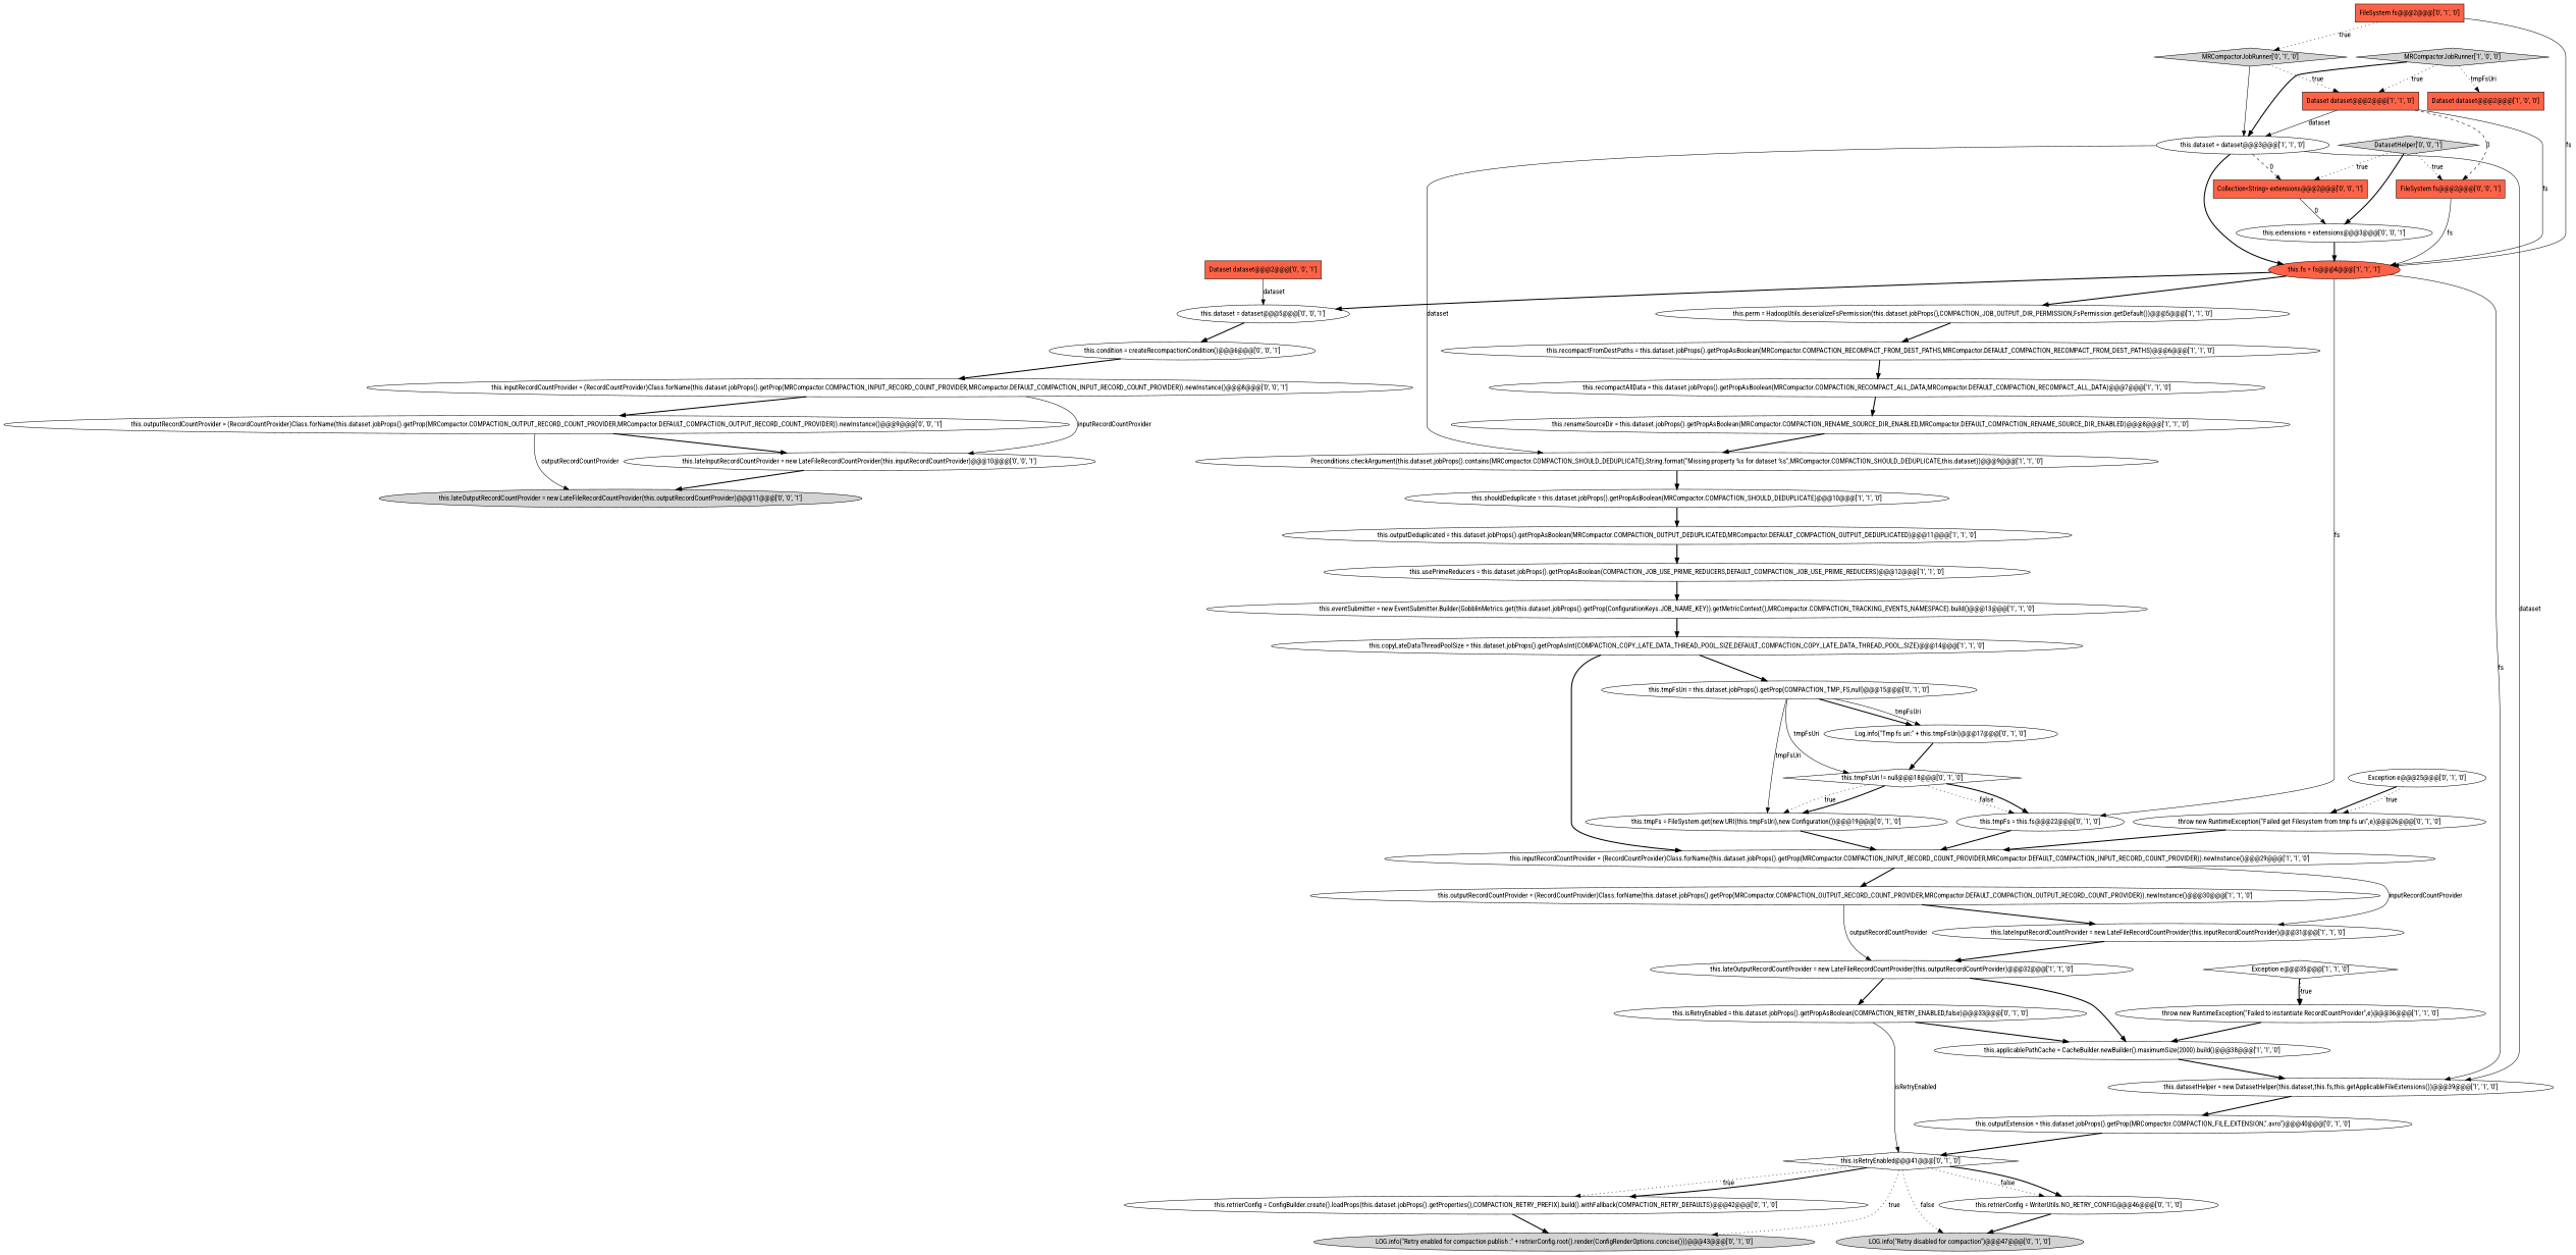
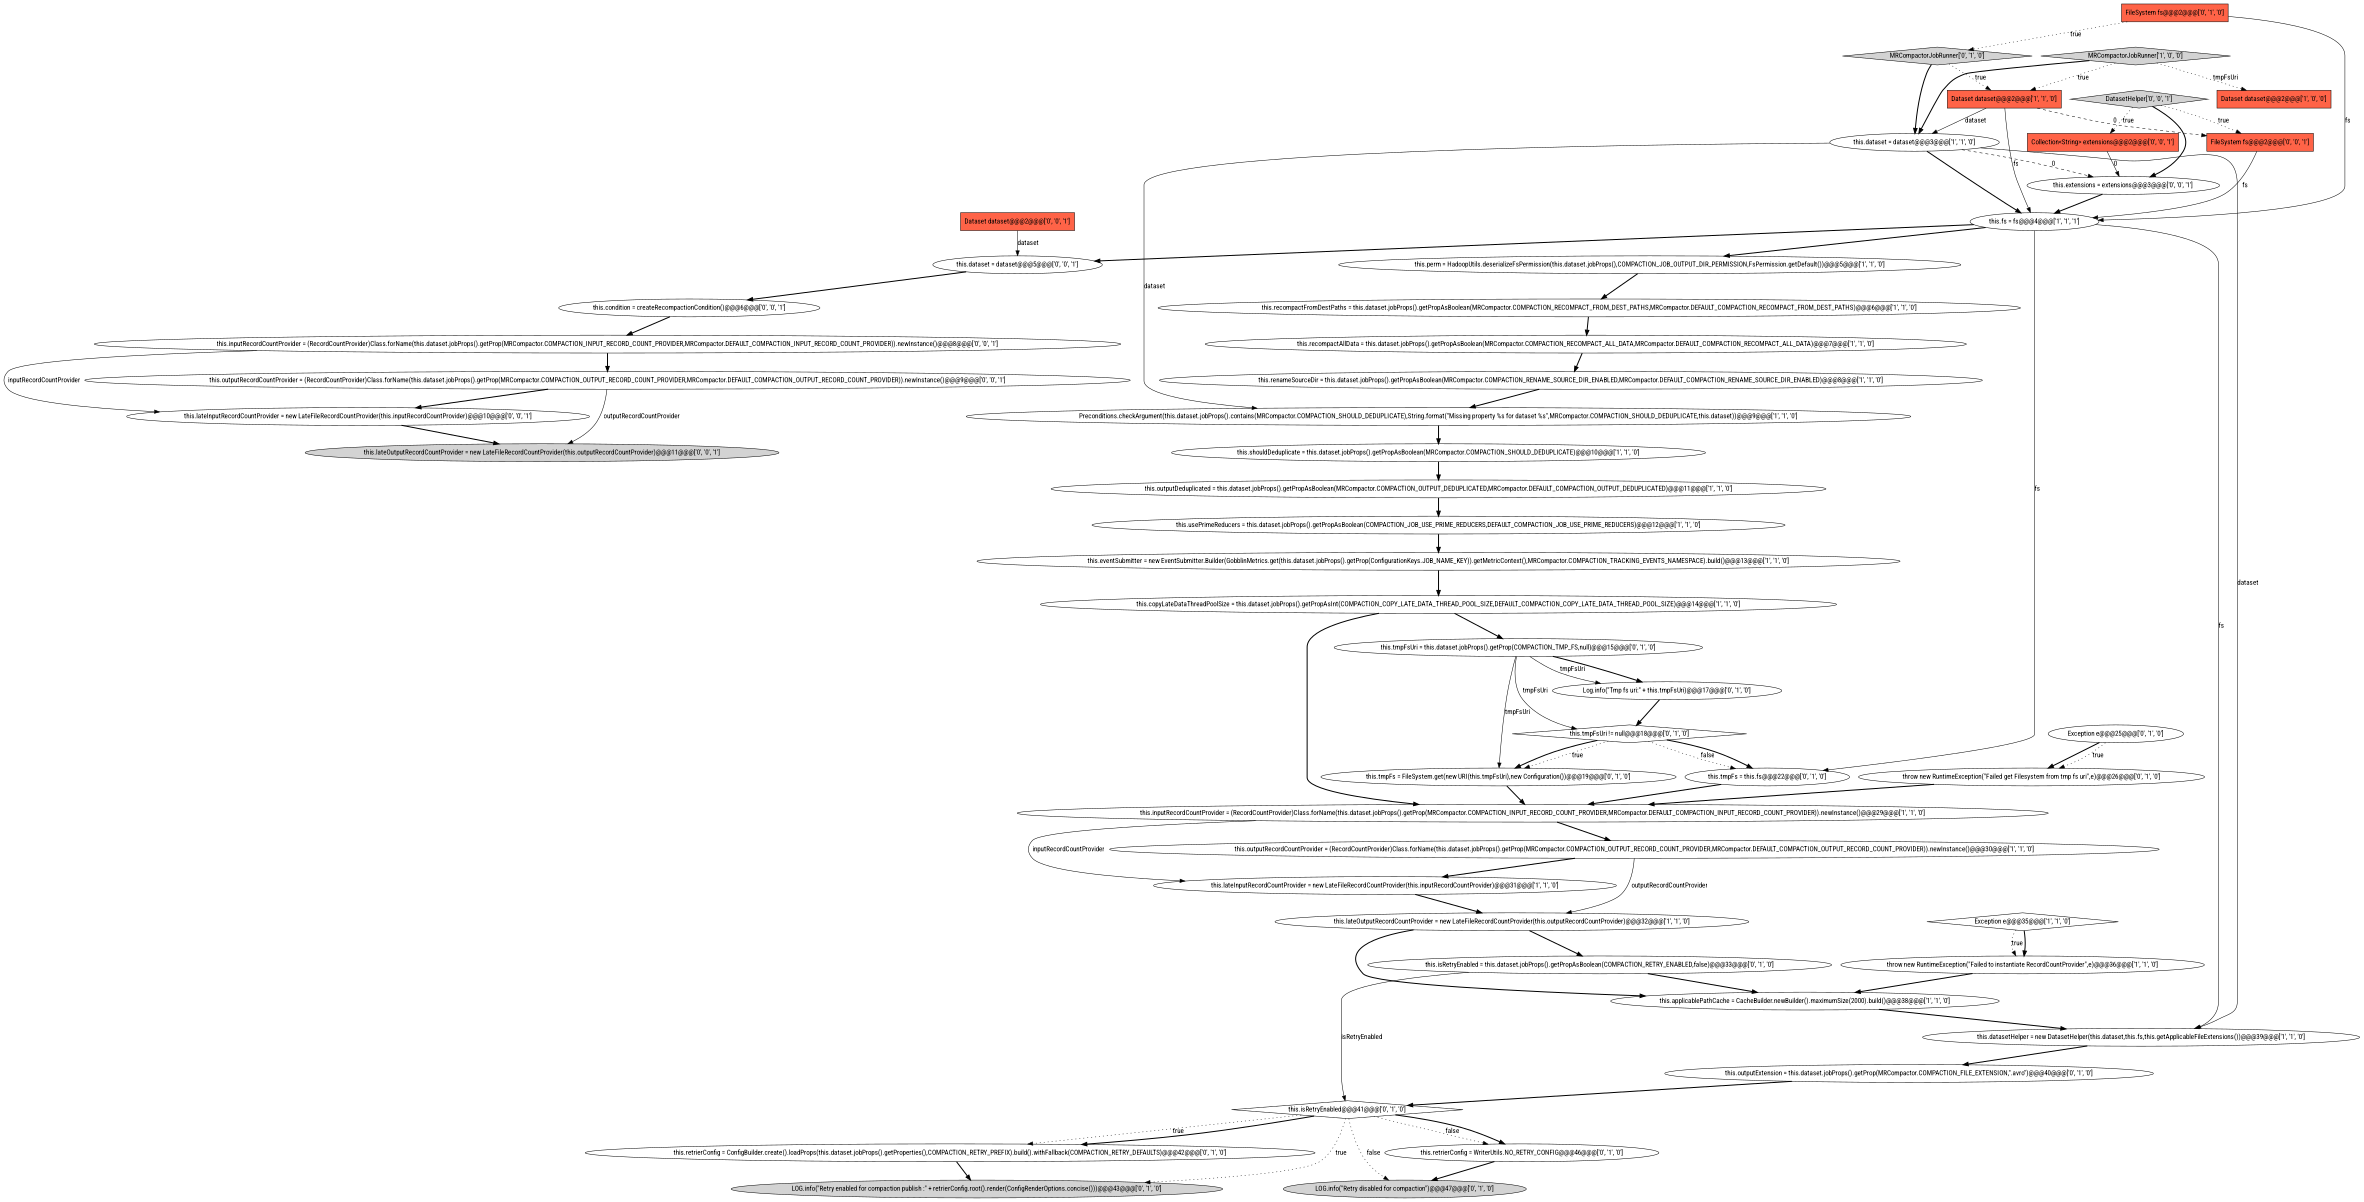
  digraph {
    fontname="Roboto Condensed"
    node [fillcolor=white fontname="Roboto Condensed" shape=ellipse style=filled]
    edge [fontname="Roboto Condensed" style=bold]
    n1 [label="this.retrierConfig = ConfigBuilder.create().loadProps(this.dataset.jobProps().getProperties(),COMPACTION_RETRY_PREFIX).build().withFallback(COMPACTION_RETRY_DEFAULTS)@@@42@@@['0', '1', '0']"]
    n2 [fillcolor=lightgray label="LOG.info(\"Retry enabled for compaction publish :\" + retrierConfig.root().render(ConfigRenderOptions.concise()))@@@43@@@['0', '1', '0']"]
    n3 [label="this.usePrimeReducers = this.dataset.jobProps().getPropAsBoolean(COMPACTION_JOB_USE_PRIME_REDUCERS,DEFAULT_COMPACTION_JOB_USE_PRIME_REDUCERS)@@@12@@@['1', '1', '0']"]
    n4 [label="this.eventSubmitter = new EventSubmitter.Builder(GobblinMetrics.get(this.dataset.jobProps().getProp(ConfigurationKeys.JOB_NAME_KEY)).getMetricContext(),MRCompactor.COMPACTION_TRACKING_EVENTS_NAMESPACE).build()@@@13@@@['1', '1', '0']"]
    n5 [label="this.copyLateDataThreadPoolSize = this.dataset.jobProps().getPropAsInt(COMPACTION_COPY_LATE_DATA_THREAD_POOL_SIZE,DEFAULT_COMPACTION_COPY_LATE_DATA_THREAD_POOL_SIZE)@@@14@@@['1', '1', '0']"]
    n6 [fillcolor=lightgray label="MRCompactorJobRunner['0', '1', '0']" shape=diamond]
    n7 [label="this.dataset = dataset@@@3@@@['1', '1', '0']"]
    n8 [fillcolor=tomato label="Dataset dataset@@@2@@@['1', '1', '0']" shape=box]
    n9 [fillcolor=tomato label="FileSystem fs@@@2@@@['0', '1', '0']" shape=box]
-   n10 [fillcolor=tomato label="this.fs = fs@@@4@@@['1', '1', '1']"]
+   n10 [label="this.fs = fs@@@4@@@['1', '1', '1']"]
    n11 [label="this.extensions = extensions@@@3@@@['0', '0', '1']"]
    n12 [label="Preconditions.checkArgument(this.dataset.jobProps().contains(MRCompactor.COMPACTION_SHOULD_DEDUPLICATE),String.format(\"Missing property %s for dataset %s\",MRCompactor.COMPACTION_SHOULD_DEDUPLICATE,this.dataset))@@@9@@@['1', '1', '0']"]
    n13 [label="this.datasetHelper = new DatasetHelper(this.dataset,this.fs,this.getApplicableFileExtensions())@@@39@@@['1', '1', '0']"]
    n14 [fillcolor=tomato label="FileSystem fs@@@2@@@['0', '0', '1']" shape=box]
    n15 [label="this.tmpFs = this.fs@@@22@@@['0', '1', '0']"]
    n16 [label="this.inputRecordCountProvider = (RecordCountProvider)Class.forName(this.dataset.jobProps().getProp(MRCompactor.COMPACTION_INPUT_RECORD_COUNT_PROVIDER,MRCompactor.DEFAULT_COMPACTION_INPUT_RECORD_COUNT_PROVIDER)).newInstance()@@@29@@@['1', '1', '0']"]
    n17 [label="this.outputRecordCountProvider = (RecordCountProvider)Class.forName(this.dataset.jobProps().getProp(MRCompactor.COMPACTION_OUTPUT_RECORD_COUNT_PROVIDER,MRCompactor.DEFAULT_COMPACTION_OUTPUT_RECORD_COUNT_PROVIDER)).newInstance()@@@30@@@['1', '1', '0']"]
    n18 [label="this.lateInputRecordCountProvider = new LateFileRecordCountProvider(this.inputRecordCountProvider)@@@31@@@['1', '1', '0']"]
    n19 [fillcolor=lightgray label="LOG.info(\"Retry disabled for compaction\")@@@47@@@['0', '1', '0']"]
    n20 [label="this.condition = createRecompactionCondition()@@@6@@@['0', '0', '1']"]
    n21 [label="this.inputRecordCountProvider = (RecordCountProvider)Class.forName(this.dataset.jobProps().getProp(MRCompactor.COMPACTION_INPUT_RECORD_COUNT_PROVIDER,MRCompactor.DEFAULT_COMPACTION_INPUT_RECORD_COUNT_PROVIDER)).newInstance()@@@8@@@['0', '0', '1']"]
    n22 [label="this.outputRecordCountProvider = (RecordCountProvider)Class.forName(this.dataset.jobProps().getProp(MRCompactor.COMPACTION_OUTPUT_RECORD_COUNT_PROVIDER,MRCompactor.DEFAULT_COMPACTION_OUTPUT_RECORD_COUNT_PROVIDER)).newInstance()@@@9@@@['0', '0', '1']"]
    n23 [label="this.lateInputRecordCountProvider = new LateFileRecordCountProvider(this.inputRecordCountProvider)@@@10@@@['0', '0', '1']"]
    n24 [label="this.lateOutputRecordCountProvider = new LateFileRecordCountProvider(this.outputRecordCountProvider)@@@32@@@['1', '1', '0']"]
    n25 [label="this.applicablePathCache = CacheBuilder.newBuilder().maximumSize(2000).build()@@@38@@@['1', '1', '0']"]
    n26 [label="this.isRetryEnabled = this.dataset.jobProps().getPropAsBoolean(COMPACTION_RETRY_ENABLED,false)@@@33@@@['0', '1', '0']"]
    n27 [label="this.tmpFs = FileSystem.get(new URI(this.tmpFsUri),new Configuration())@@@19@@@['0', '1', '0']"]
    n28 [label="this.tmpFsUri = this.dataset.jobProps().getProp(COMPACTION_TMP_FS,null)@@@15@@@['0', '1', '0']"]
    n29 [label="Log.info(\"Tmp fs uri:\" + this.tmpFsUri)@@@17@@@['0', '1', '0']"]
    n30 [label="this.tmpFsUri != null@@@18@@@['0', '1', '0']" shape=diamond]
    n31 [label="this.perm = HadoopUtils.deserializeFsPermission(this.dataset.jobProps(),COMPACTION_JOB_OUTPUT_DIR_PERMISSION,FsPermission.getDefault())@@@5@@@['1', '1', '0']"]
    n32 [label="this.dataset = dataset@@@5@@@['0', '0', '1']"]
    n33 [label="this.outputDeduplicated = this.dataset.jobProps().getPropAsBoolean(MRCompactor.COMPACTION_OUTPUT_DEDUPLICATED,MRCompactor.DEFAULT_COMPACTION_OUTPUT_DEDUPLICATED)@@@11@@@['1', '1', '0']"]
    n34 [label="this.recompactFromDestPaths = this.dataset.jobProps().getPropAsBoolean(MRCompactor.COMPACTION_RECOMPACT_FROM_DEST_PATHS,MRCompactor.DEFAULT_COMPACTION_RECOMPACT_FROM_DEST_PATHS)@@@6@@@['1', '1', '0']"]
    n35 [label="this.recompactAllData = this.dataset.jobProps().getPropAsBoolean(MRCompactor.COMPACTION_RECOMPACT_ALL_DATA,MRCompactor.DEFAULT_COMPACTION_RECOMPACT_ALL_DATA)@@@7@@@['1', '1', '0']"]
    n36 [label="this.renameSourceDir = this.dataset.jobProps().getPropAsBoolean(MRCompactor.COMPACTION_RENAME_SOURCE_DIR_ENABLED,MRCompactor.DEFAULT_COMPACTION_RENAME_SOURCE_DIR_ENABLED)@@@8@@@['1', '1', '0']"]
    n37 [label="this.retrierConfig = WriterUtils.NO_RETRY_CONFIG@@@46@@@['0', '1', '0']"]
    n38 [label="throw new RuntimeException(\"Failed get Filesystem from tmp fs uri\",e)@@@26@@@['0', '1', '0']"]
    n39 [label="throw new RuntimeException(\"Failed to instantiate RecordCountProvider\",e)@@@36@@@['1', '1', '0']"]
    n40 [label="this.isRetryEnabled@@@41@@@['0', '1', '0']" shape=diamond]
    n41 [label="this.shouldDeduplicate = this.dataset.jobProps().getPropAsBoolean(MRCompactor.COMPACTION_SHOULD_DEDUPLICATE)@@@10@@@['1', '1', '0']"]
    n42 [label="this.outputExtension = this.dataset.jobProps().getProp(MRCompactor.COMPACTION_FILE_EXTENSION,\".avro\")@@@40@@@['0', '1', '0']"]
    n43 [fillcolor=tomato label="Dataset dataset@@@2@@@['0', '0', '1']" shape=box]
    n44 [fillcolor=lightgray label="this.lateOutputRecordCountProvider = new LateFileRecordCountProvider(this.outputRecordCountProvider)@@@11@@@['0', '0', '1']"]
    n45 [fillcolor=lightgray label="MRCompactorJobRunner['1', '0', '0']" shape=diamond]
    n46 [fillcolor=tomato label="Dataset dataset@@@2@@@['1', '0', '0']" shape=box]
    n47 [fillcolor=tomato label="Collection<String> extensions@@@2@@@['0', '0', '1']" shape=box]
    n48 [fillcolor=lightgray label="DatasetHelper['0', '0', '1']" shape=diamond]
    n49 [label="Exception e@@@35@@@['1', '1', '0']" shape=diamond]
    n50 [label="Exception e@@@25@@@['0', '1', '0']"]
    n1 -> n2
    n3 -> n4
    n4 -> n5
    n5 -> n16
    n5 -> n28
-   n6 -> n7 [style=solid]
+   n6 -> n7
    n6 -> n8 [label=true style=dotted]
    n7 -> n10
-   n7 -> n47 [label=0 style=dashed]
+   n7 -> n11 [label=0 style=dashed]
    n7 -> n12 [label=dataset style=solid]
    n7 -> n13 [label=dataset style=solid]
    n8 -> n7 [label=dataset style=solid]
    n8 -> n10 [label=fs style=solid]
    n8 -> n14 [label=0 style=dashed]
    n9 -> n6 [label=true style=dotted]
    n9 -> n10 [label=fs style=solid]
    n10 -> n13 [label=fs style=solid]
    n10 -> n15 [label=fs style=solid]
    n10 -> n31
    n10 -> n32
    n11 -> n10
    n12 -> n41
    n13 -> n42
    n14 -> n10 [label=fs style=solid]
    n15 -> n16
    n16 -> n17
    n16 -> n18 [label=inputRecordCountProvider style=solid]
    n17 -> n18
    n17 -> n24 [label=outputRecordCountProvider style=solid]
    n18 -> n24
    n20 -> n21
    n21 -> n22
    n21 -> n23 [label=inputRecordCountProvider style=solid]
    n22 -> n23
    n22 -> n44 [label=outputRecordCountProvider style=solid]
    n23 -> n44
    n24 -> n25
    n24 -> n26
    n25 -> n13
    n26 -> n25
    n26 -> n40 [label=isRetryEnabled style=solid]
    n27 -> n16
    n28 -> n27 [label=tmpFsUri style=solid]
    n28 -> n29
    n28 -> n29 [label=tmpFsUri style=solid]
    n28 -> n30 [label=tmpFsUri style=solid]
    n29 -> n30
    n30 -> n15 [label=false style=dotted]
    n30 -> n15
    n30 -> n27 [label=true style=dotted]
    n30 -> n27
    n31 -> n34
    n32 -> n20
    n33 -> n3
    n34 -> n35
    n35 -> n36
    n36 -> n12
    n37 -> n19
    n38 -> n16
    n39 -> n25
    n40 -> n1 [label=true style=dotted]
    n40 -> n1
    n40 -> n2 [label=true style=dotted]
    n40 -> n19 [label=false style=dotted]
    n40 -> n37 [label=false style=dotted]
    n40 -> n37
    n41 -> n33
    n42 -> n40
    n43 -> n32 [label=dataset style=solid]
    n45 -> n7
    n45 -> n8 [label=true style=dotted]
    n45 -> n46 [label=tmpFsUri style=dotted]
    n47 -> n11 [label=0 style=solid]
    n48 -> n11
    n48 -> n14 [label=true style=dotted]
    n48 -> n47 [label=true style=dotted]
    n49 -> n39
    n49 -> n39 [label=true style=dotted]
    n50 -> n38
    n50 -> n38 [label=true style=dotted]
  }
